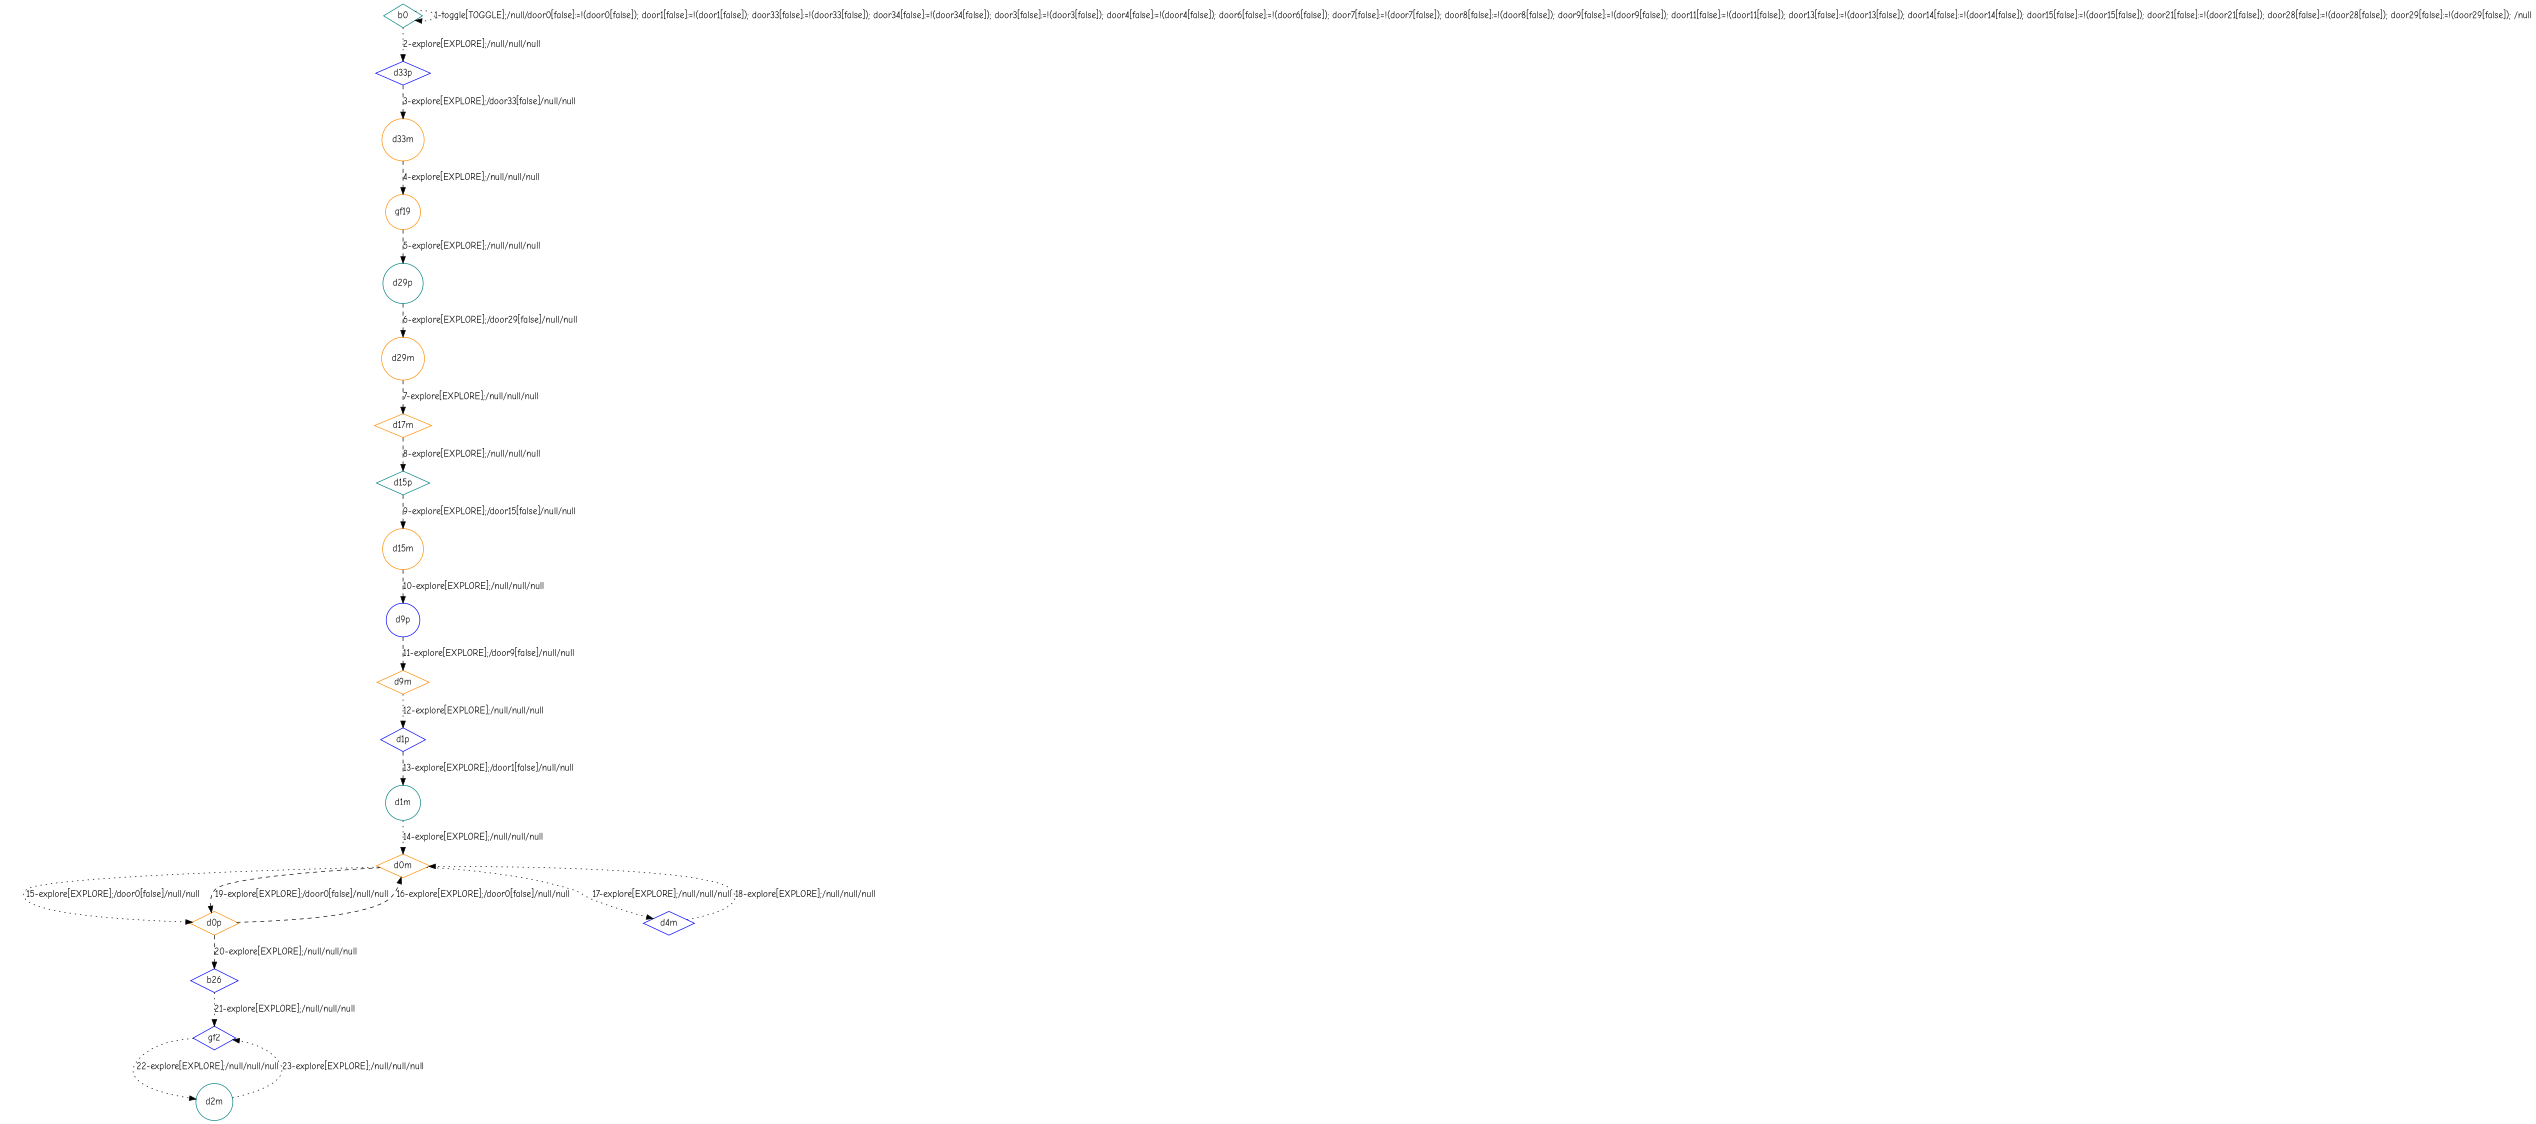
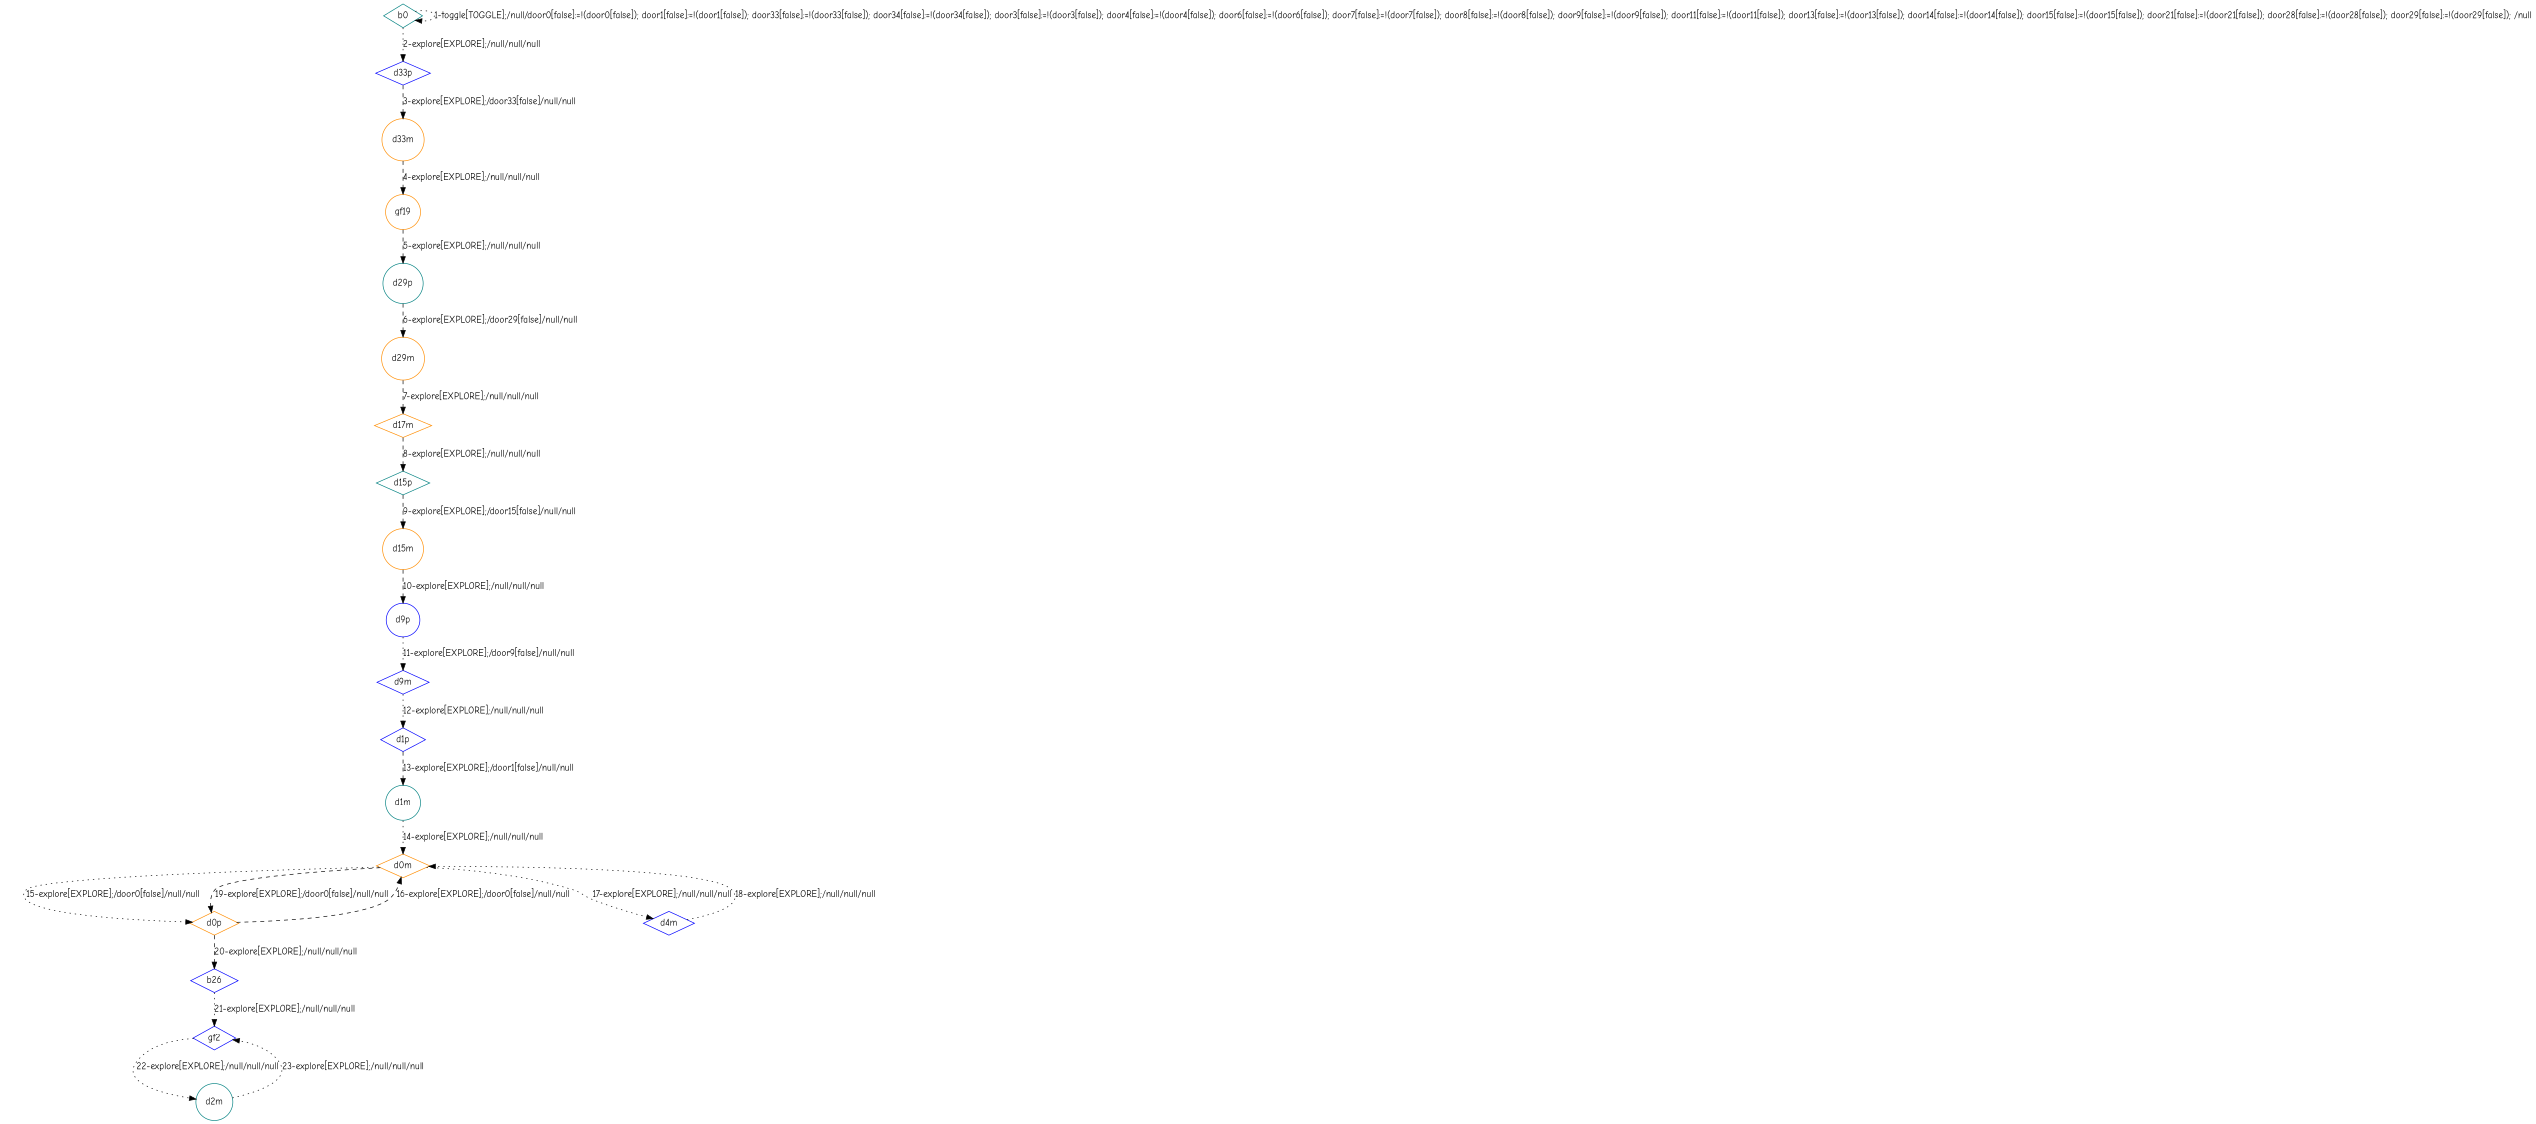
  digraph {
    fontname="Comic Neue"
    node [color=darkorange fontname="Comic Neue" shape=diamond]
    edge [fontname="Comic Neue" style=dashed]
    b0 [color=teal]
    d33p [color=blue]
    d33m [shape=circle]
    gf19 [shape=circle]
    d29p [color=teal shape=circle]
    d29m [shape=circle]
    d17m
    d15p [color=teal]
    d15m [shape=circle]
    d9p [color=blue shape=circle]
-   d9m
+   d9m [color=blue]
    d1p [color=blue]
    d1m [color=teal shape=circle]
    d0m
    d0p
    d4m [color=blue]
    b26 [color=blue]
    gf2 [color=blue]
    d2m [color=teal shape=circle]
    b0 -> b0 [label="1-toggle[TOGGLE];/null/door0[false]:=!(door0[false]); door1[false]:=!(door1[false]); door33[false]:=!(door33[false]); door34[false]:=!(door34[false]); door3[false]:=!(door3[false]); door4[false]:=!(door4[false]); door6[false]:=!(door6[false]); door7[false]:=!(door7[false]); door8[false]:=!(door8[false]); door9[false]:=!(door9[false]); door11[false]:=!(door11[false]); door13[false]:=!(door13[false]); door14[false]:=!(door14[false]); door15[false]:=!(door15[false]); door21[false]:=!(door21[false]); door28[false]:=!(door28[false]); door29[false]:=!(door29[false]); /null" style=dotted]
    b0 -> d33p [label="2-explore[EXPLORE];/null/null/null" style=dotted]
    d33p -> d33m [label="3-explore[EXPLORE];/door33[false]/null/null"]
    d33m -> gf19 [label="4-explore[EXPLORE];/null/null/null"]
    gf19 -> d29p [label="5-explore[EXPLORE];/null/null/null"]
    d29p -> d29m [label="6-explore[EXPLORE];/door29[false]/null/null"]
    d29m -> d17m [label="7-explore[EXPLORE];/null/null/null"]
    d17m -> d15p [label="8-explore[EXPLORE];/null/null/null"]
    d15p -> d15m [label="9-explore[EXPLORE];/door15[false]/null/null"]
    d15m -> d9p [label="10-explore[EXPLORE];/null/null/null"]
-   d9p -> d9m [label="11-explore[EXPLORE];/door9[false]/null/null"]
+   d9p -> d9m [label="11-explore[EXPLORE];/door9[false]/null/null" style=dotted]
    d9m -> d1p [label="12-explore[EXPLORE];/null/null/null" style=dotted]
    d1p -> d1m [label="13-explore[EXPLORE];/door1[false]/null/null"]
    d1m -> d0m [label="14-explore[EXPLORE];/null/null/null" style=dotted]
    d0m -> d0p [label="15-explore[EXPLORE];/door0[false]/null/null" style=dotted]
    d0m -> d0p [label="19-explore[EXPLORE];/door0[false]/null/null"]
    d0m -> d4m [label="17-explore[EXPLORE];/null/null/null" style=dotted]
    d0p -> d0m [label="16-explore[EXPLORE];/door0[false]/null/null"]
    d0p -> b26 [label="20-explore[EXPLORE];/null/null/null"]
    d4m -> d0m [label="18-explore[EXPLORE];/null/null/null" style=dotted]
    b26 -> gf2 [label="21-explore[EXPLORE];/null/null/null" style=dotted]
    gf2 -> d2m [label="22-explore[EXPLORE];/null/null/null" style=dotted]
    d2m -> gf2 [label="23-explore[EXPLORE];/null/null/null" style=dotted]
  }
